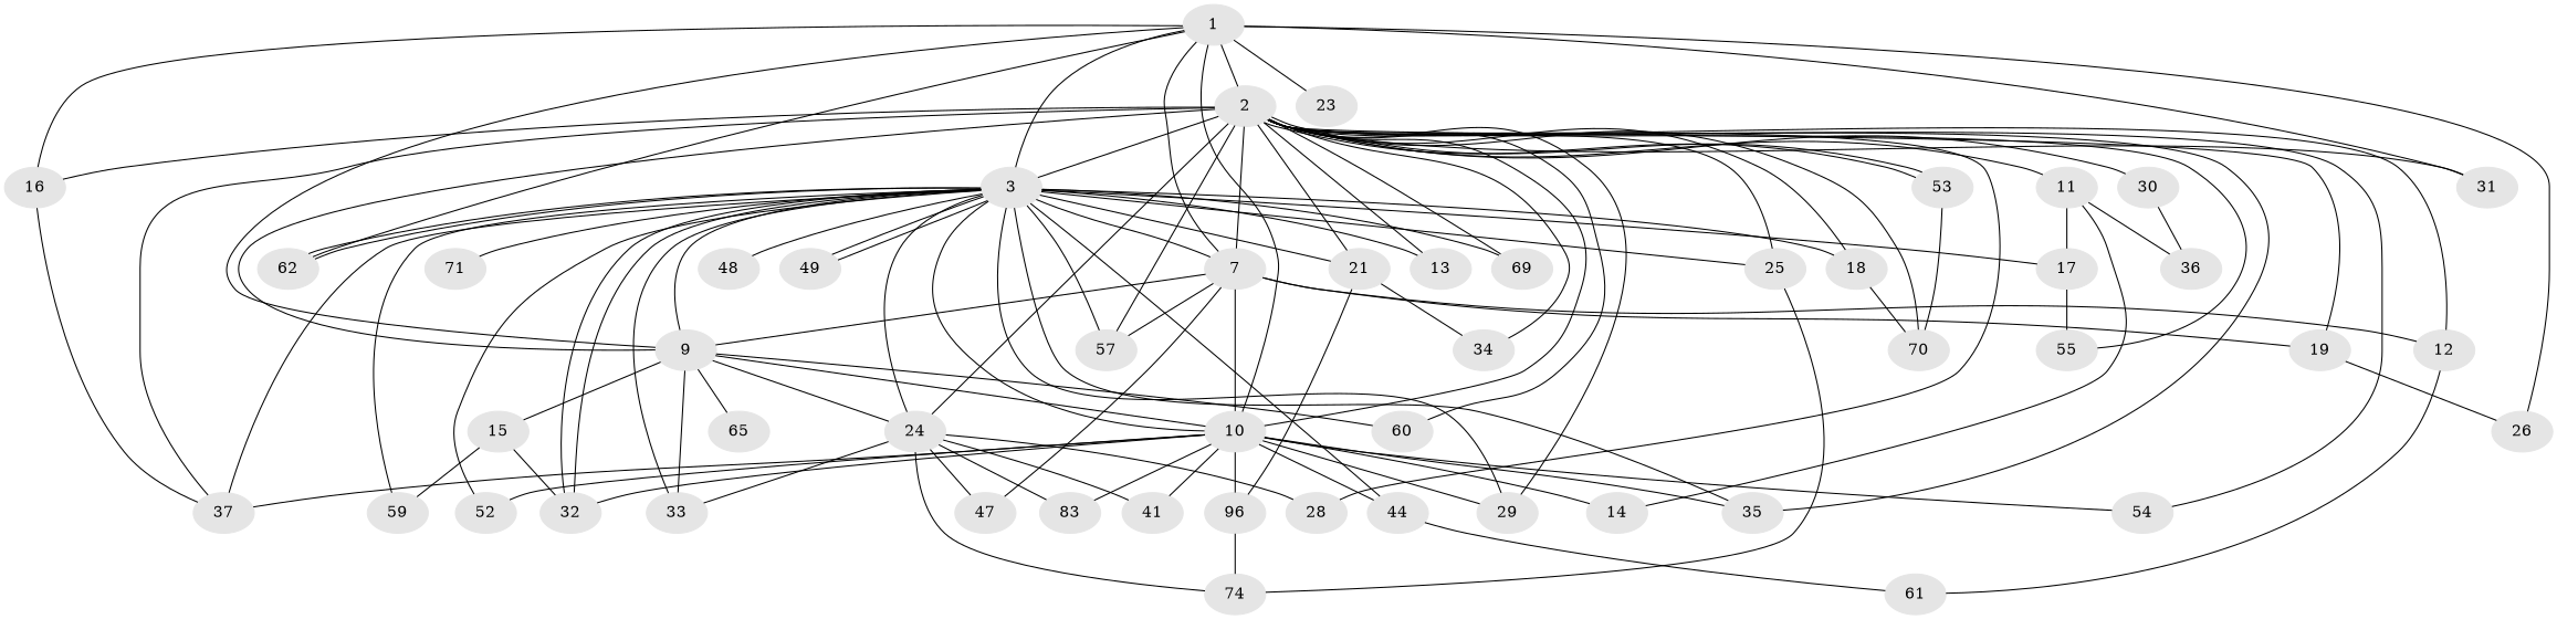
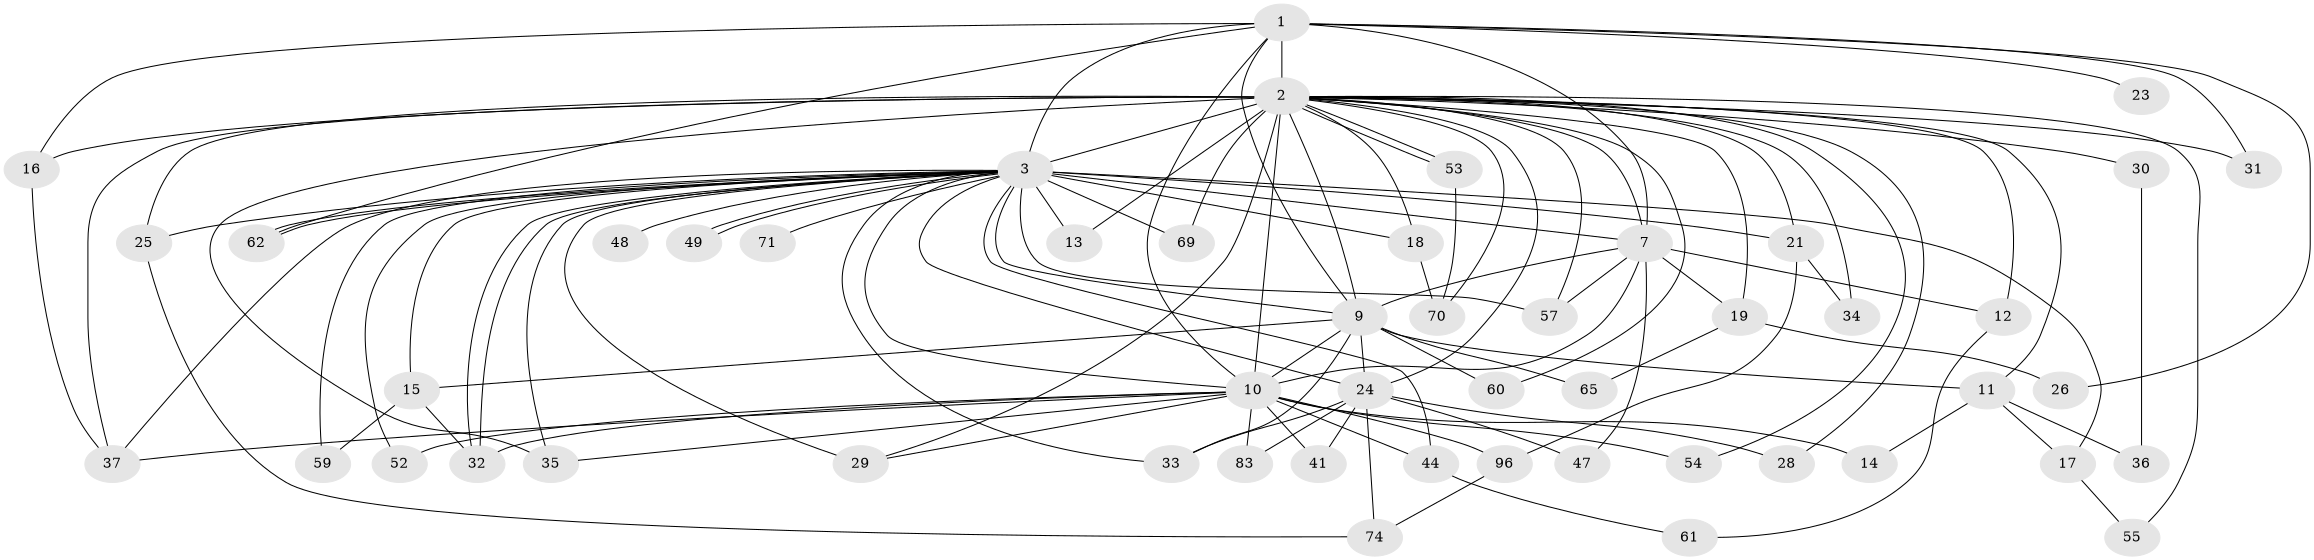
  graph {
    node [color=gray90 style=filled]
    2 [super="+67+76+64+99+106+84+104+20+4+6"]
    3 [super="+39+5+98+89+68"]
    7 [super="+63"]
    9 [super="+27"]
    10
    16 [super="+96"]
    31
    11
    12
    13
    18
    19
    21
    24 [super="+50"]
    25
    28
    29 [super="+72"]
    30
    34
    35
    37
    53
    54
    55
    57 [super="+58+97"]
    60
    69
    70 [super="+80"]
    1
    23
    26
    62 [super="+75"]
    15 [super="+38"]
    17
    32 [super="+90"]
    33 [super="+79"]
    44
    48
    49
    52
    59
    71
    47
    65 [super="+86"]
    14 [super="+105"]
    41
    n47 [label=83]
    n48 [label=96]
    36
    61
    74 [super="+93"]
    2 -- 3 [weight=19]
    2 -- 7 [weight=5]
    2 -- 9 [weight=7]
    2 -- 10 [weight=7]
    2 -- 16
    2 -- 31
    2 -- 11
    2 -- 12
    2 -- 13
    2 -- 18 [weight=2]
    2 -- 19
    2 -- 21
    2 -- 24
    2 -- 25
    2 -- 28
    2 -- 29
    2 -- 30 [weight=2]
    2 -- 34
    2 -- 35
    2 -- 37
    2 -- 53
    2 -- 53
    2 -- 54
    2 -- 55
    2 -- 57
    2 -- 60
    2 -- 69
    2 -- 70 [weight=2]
    3 -- 7 [weight=4]
    3 -- 9 [weight=4]
    3 -- 10 [weight=2]
    3 -- 13
    3 -- 18
    3 -- 21
    3 -- 24 [weight=3]
    3 -- 25
    3 -- 29 [weight=2]
    3 -- 35
    3 -- 37
    3 -- 57
    3 -- 69
    3 -- 62
    3 -- 62
+   3 -- 15
    3 -- 17
    3 -- 32
    3 -- 32
    3 -- 33
    3 -- 44
    3 -- 48 [weight=2]
    3 -- 49
    3 -- 49
    3 -- 52
    3 -- 59
    3 -- 71 [weight=2]
    7 -- 9
    7 -- 10 [weight=2]
    7 -- 12
    7 -- 19
    7 -- 57 [weight=2]
    7 -- 47
    9 -- 10
+   9 -- 11
    9 -- 24
    9 -- 60
    9 -- 15
    9 -- 33
    9 -- 65
    10 -- 29
    10 -- 35
    10 -- 37
    10 -- 54
    10 -- 32
    10 -- 44
    10 -- 52
    10 -- 14
    10 -- 41
    10 -- n47
    10 -- n48
    16 -- 37
    11 -- 17
    11 -- 14
    11 -- 36
    12 -- 61
    18 -- 70
    19 -- 26
+   19 -- 65
    21 -- 34
    21 -- n48
    24 -- 28
    24 -- 33
    24 -- 47
    24 -- 41
    24 -- n47
    24 -- 74
    25 -- 74
    30 -- 36
    53 -- 70
    1 -- 2 [weight=4]
    1 -- 3 [weight=2]
    1 -- 7
    1 -- 9
    1 -- 10
    1 -- 16
    1 -- 31
    1 -- 23
    1 -- 26
    1 -- 62
    15 -- 32
    15 -- 59
    17 -- 55
    44 -- 61
    n48 -- 74
  }
